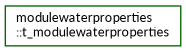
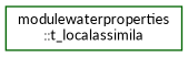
  digraph {
    rankdir=LR
    fontname=Lato
-   n1 [color=darkgreen fillcolor=white fontname=Lato fontsize=10 height=0.2 label="modulewaterproperties\l::t_modulewaterproperties" shape=record style=filled width=0.4]
+   n1 [color=darkgreen fillcolor=white fontname=Lato fontsize=10 height=0.2 label="modulewaterproperties\l::t_localassimila" shape=record style=filled width=0.4]
  }
